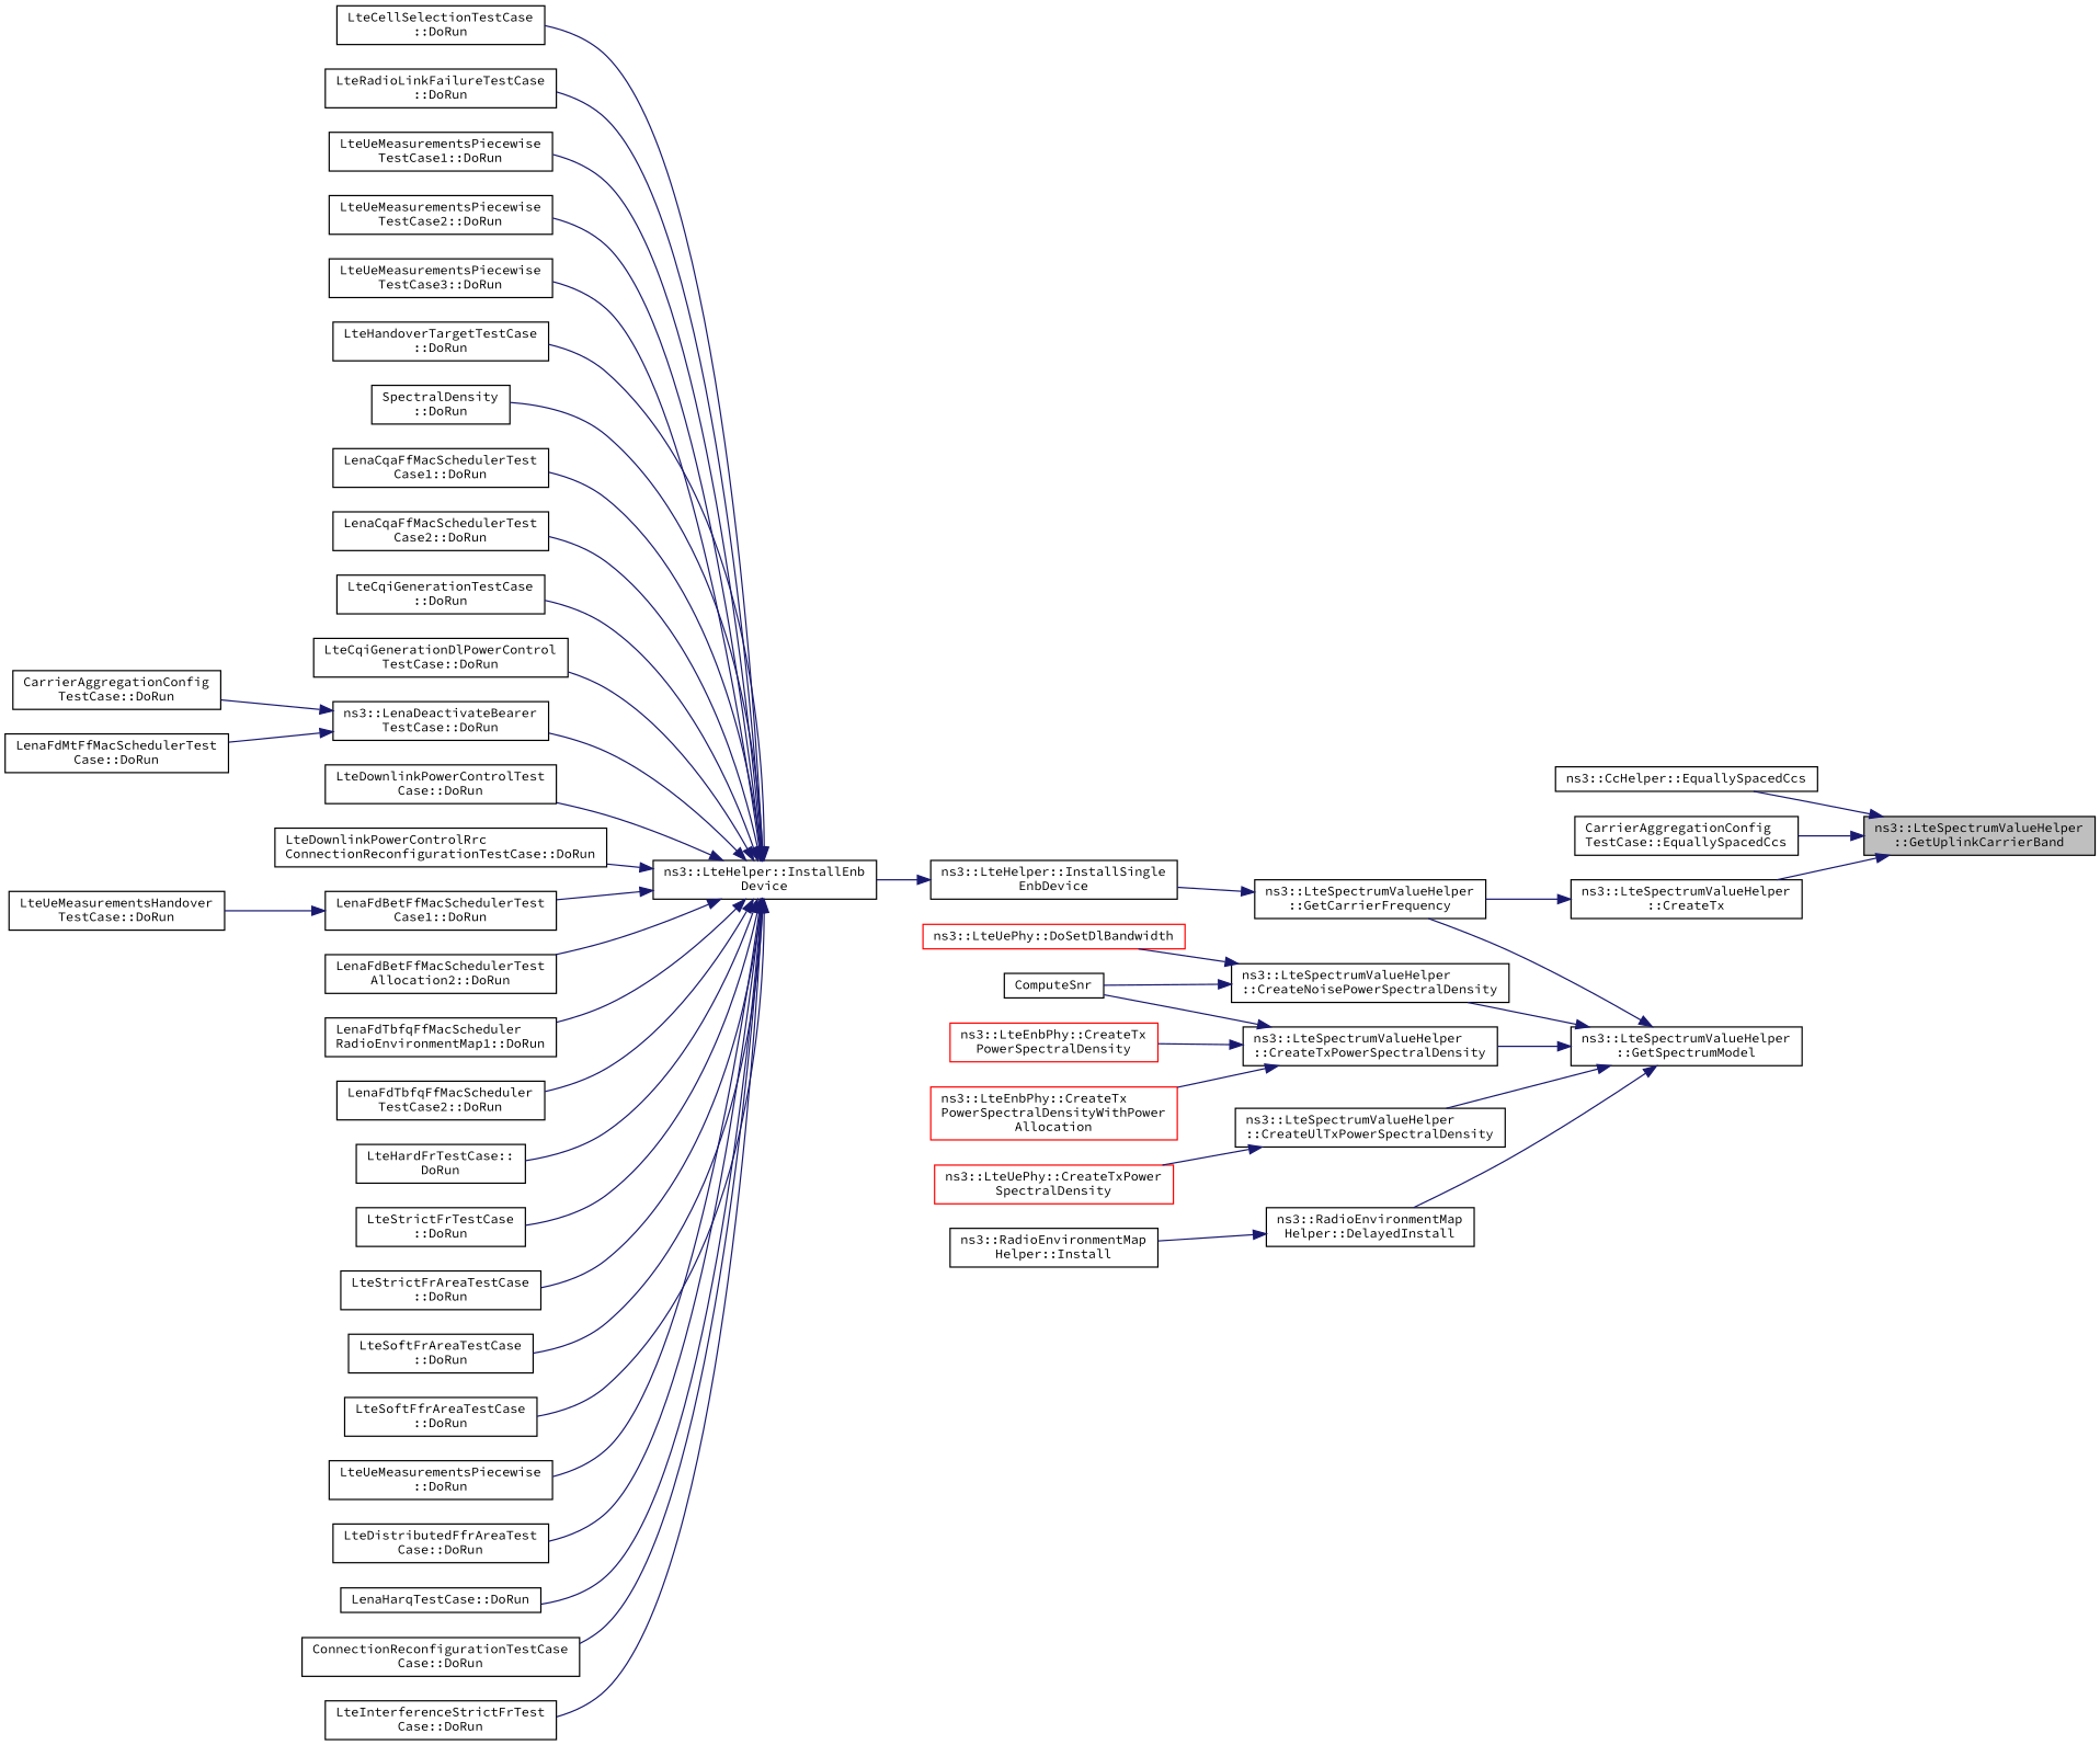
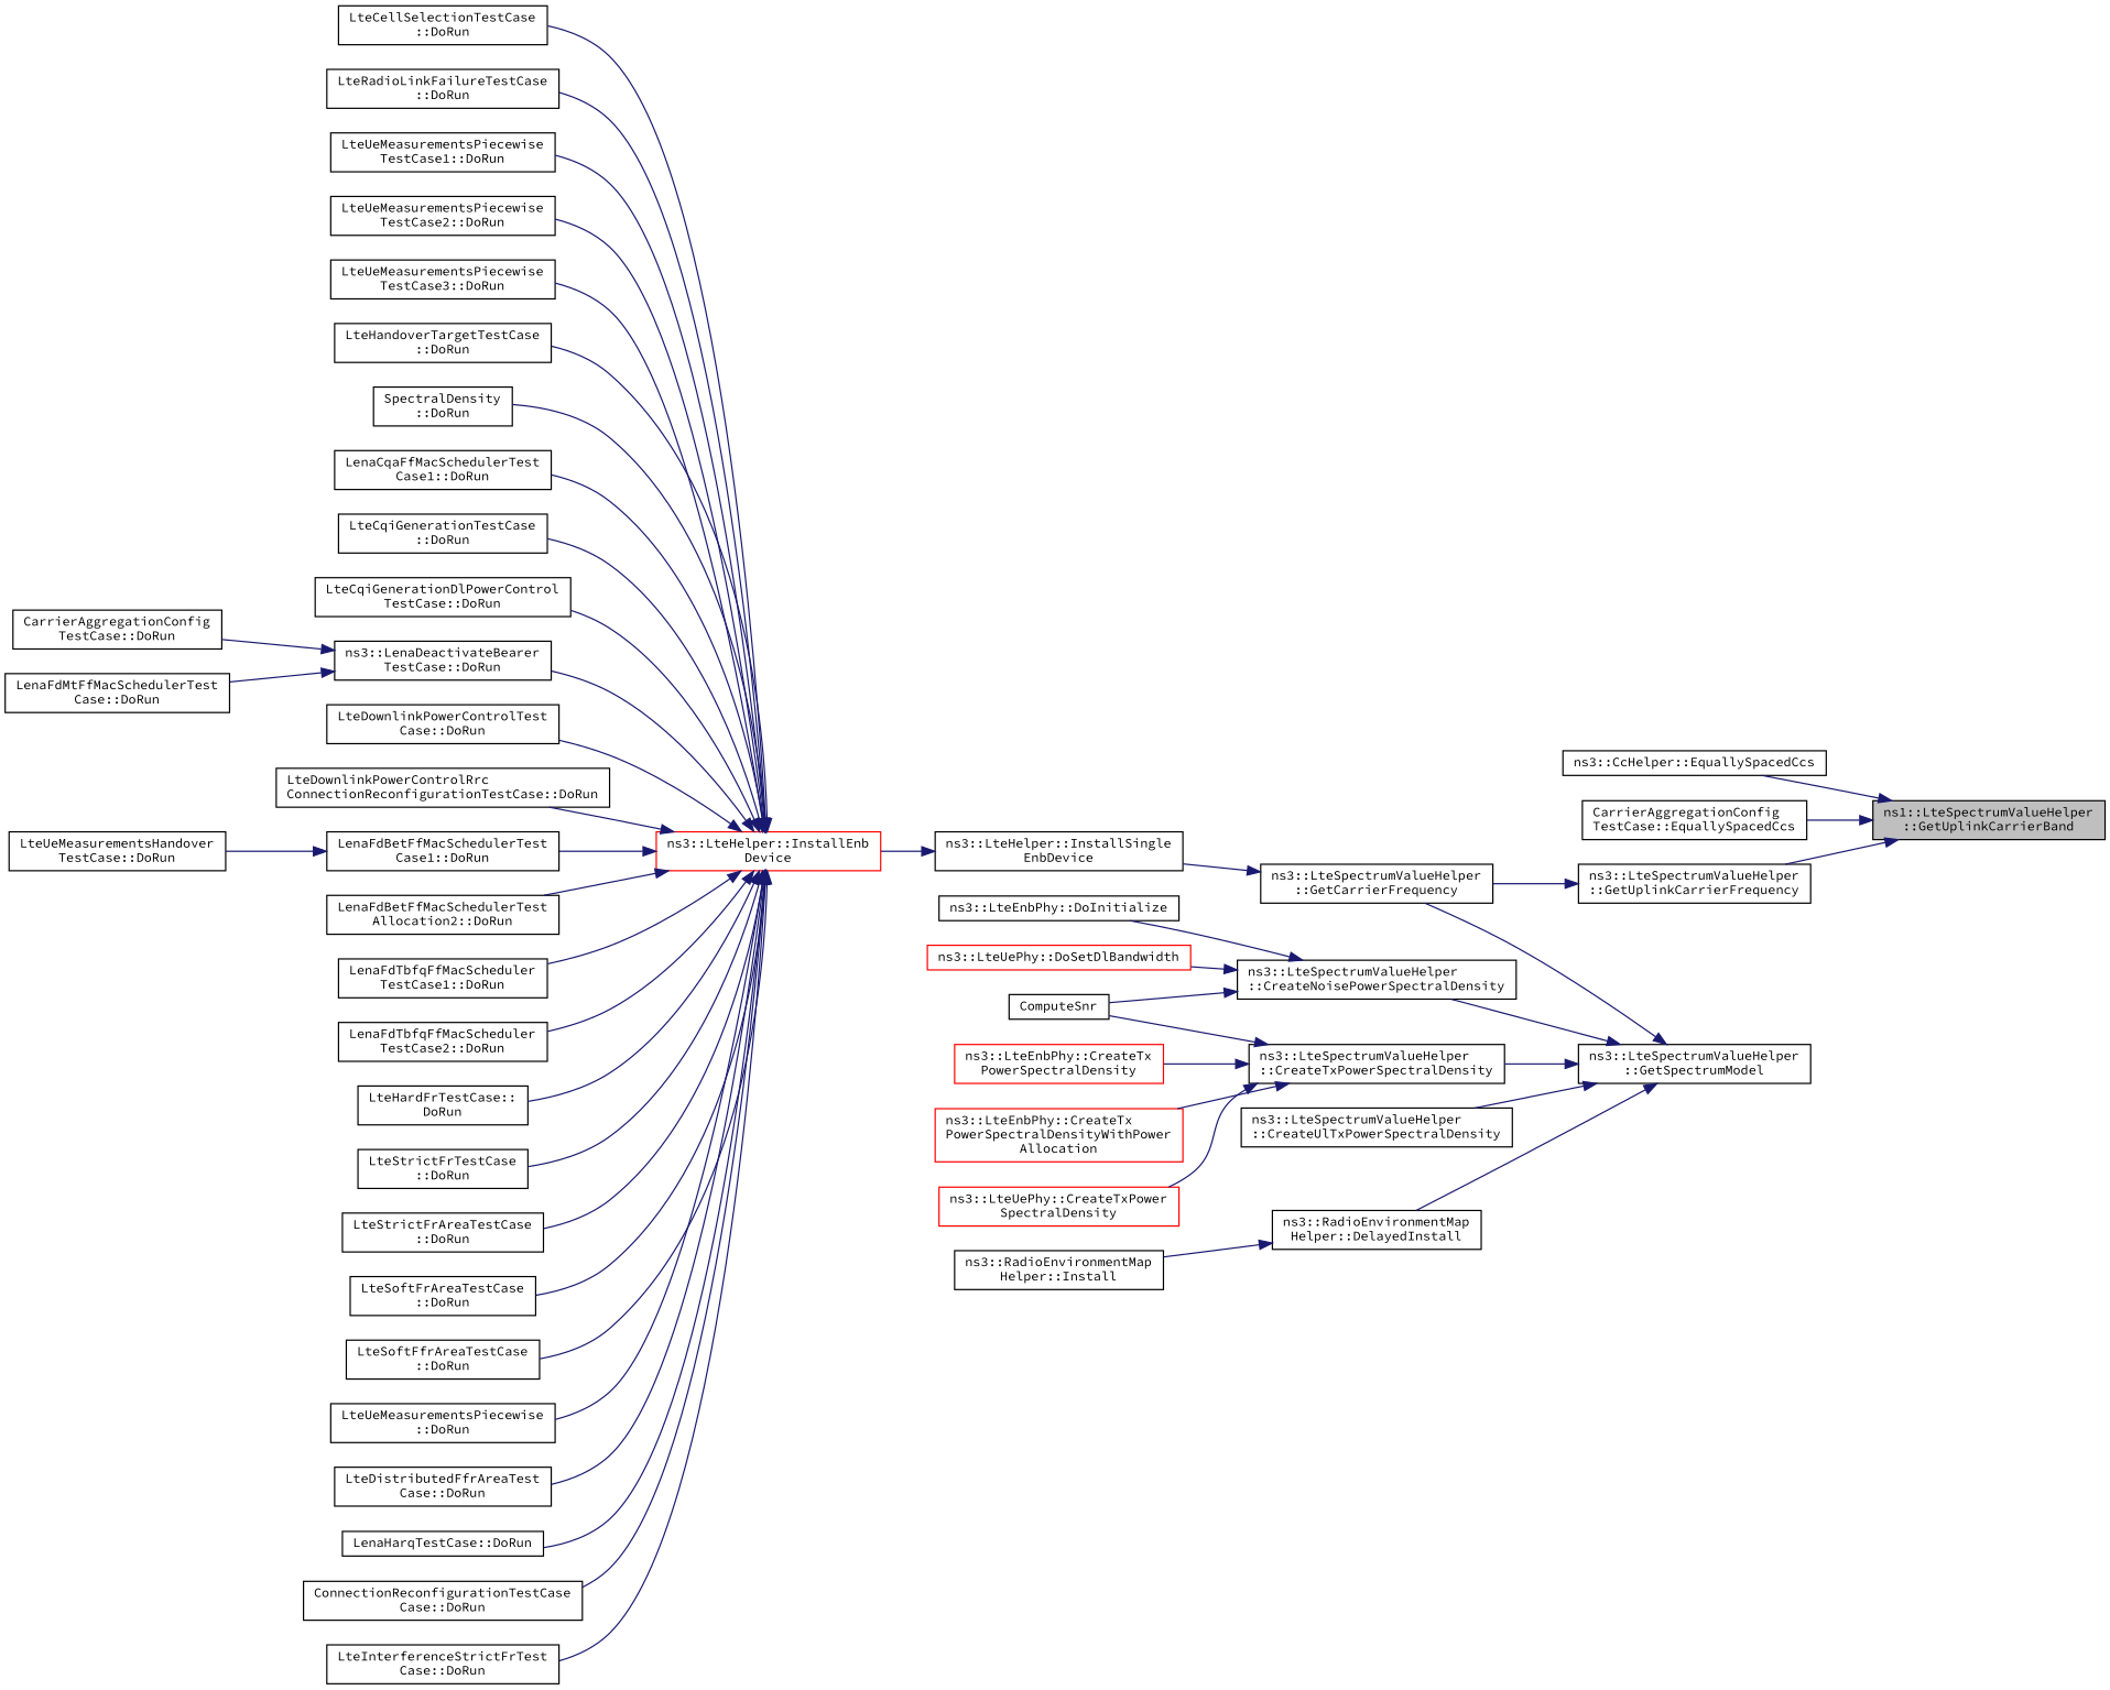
  digraph {
    fontname="Source Code Pro"
    rankdir=RL
    node [color=black fillcolor=white fontname="Source Code Pro" fontsize=10 shape=record style=filled]
    edge [color=midnightblue dir=back fontname="Source Code Pro" fontsize=10 labelfontname=Helvetica labelfontsize=10 style=solid]
-   n1 [fillcolor=grey75 fontcolor=black height=0.2 label="ns3::LteSpectrumValueHelper\l::GetUplinkCarrierBand" width=0.4]
+   n1 [fillcolor=grey75 fontcolor=black height=0.2 label="ns1::LteSpectrumValueHelper\l::GetUplinkCarrierBand" width=0.4]
    n2 [height=0.2 label="ns3::CcHelper::EquallySpacedCcs" width=0.4]
    n3 [height=0.2 label="CarrierAggregationConfig\lTestCase::EquallySpacedCcs" width=0.4]
-   n4 [height=0.2 label="ns3::LteSpectrumValueHelper\l::CreateTx" width=0.4]
+   n4 [height=0.2 label="ns3::LteSpectrumValueHelper\l::GetUplinkCarrierFrequency" width=0.4]
    n5 [height=0.2 label="ns3::LteSpectrumValueHelper\l::GetCarrierFrequency" width=0.4]
    n6 [height=0.2 label="ns3::LteHelper::InstallSingle\lEnbDevice" width=0.4]
    n7 [height=0.2 label="ns3::LteSpectrumValueHelper\l::GetSpectrumModel" width=0.4]
    n8 [height=0.2 label="ns3::LteSpectrumValueHelper\l::CreateNoisePowerSpectralDensity" width=0.4]
    n9 [height=0.2 label="ns3::LteSpectrumValueHelper\l::CreateTxPowerSpectralDensity" width=0.4]
    n10 [height=0.2 label="ns3::LteSpectrumValueHelper\l::CreateUlTxPowerSpectralDensity" width=0.4]
    n11 [height=0.2 label="ns3::RadioEnvironmentMap\lHelper::DelayedInstall" width=0.4]
-   n12 [height=0.2 label="ns3::LteHelper::InstallEnb\lDevice" width=0.4]
+   n12 [color=red height=0.2 label="ns3::LteHelper::InstallEnb\lDevice" width=0.4]
    n13 [height=0.2 label=ComputeSnr width=0.4]
+   n14 [height=0.2 label="ns3::LteEnbPhy::DoInitialize" width=0.4]
    n15 [color=red height=0.2 label="ns3::LteUePhy::DoSetDlBandwidth" width=0.4]
    n16 [color=red height=0.2 label="ns3::LteEnbPhy::CreateTx\lPowerSpectralDensity" width=0.4]
    n17 [color=red height=0.2 label="ns3::LteEnbPhy::CreateTx\lPowerSpectralDensityWithPower\lAllocation" width=0.4]
    n18 [color=red height=0.2 label="ns3::LteUePhy::CreateTxPower\lSpectralDensity" width=0.4]
    n19 [height=0.2 label="ns3::RadioEnvironmentMap\lHelper::Install" width=0.4]
    n20 [height=0.2 label="LteCellSelectionTestCase\l::DoRun" width=0.4]
    n21 [height=0.2 label="LteRadioLinkFailureTestCase\l::DoRun" width=0.4]
    n22 [height=0.2 label="LteUeMeasurementsPiecewise\lTestCase1::DoRun" width=0.4]
    n23 [height=0.2 label="LteUeMeasurementsPiecewise\lTestCase2::DoRun" width=0.4]
    n24 [height=0.2 label="LteUeMeasurementsPiecewise\lTestCase3::DoRun" width=0.4]
    n25 [height=0.2 label="LteHandoverTargetTestCase\l::DoRun" width=0.4]
    n26 [height=0.2 label="SpectralDensity\l::DoRun" width=0.4]
    n27 [height=0.2 label="LenaCqaFfMacSchedulerTest\lCase1::DoRun" width=0.4]
-   n28 [height=0.2 label="LenaCqaFfMacSchedulerTest\lCase2::DoRun" width=0.4]
    n29 [height=0.2 label="LteCqiGenerationTestCase\l::DoRun" width=0.4]
    n30 [height=0.2 label="LteCqiGenerationDlPowerControl\lTestCase::DoRun" width=0.4]
    n31 [height=0.2 label="ns3::LenaDeactivateBearer\lTestCase::DoRun" width=0.4]
    n32 [height=0.2 label="LteDownlinkPowerControlTest\lCase::DoRun" width=0.4]
    n33 [height=0.2 label="LteDownlinkPowerControlRrc\lConnectionReconfigurationTestCase::DoRun" width=0.4]
    n34 [height=0.2 label="LenaFdBetFfMacSchedulerTest\lCase1::DoRun" width=0.4]
    n35 [height=0.2 label="LenaFdBetFfMacSchedulerTest\lAllocation2::DoRun" width=0.4]
-   n36 [height=0.2 label="LenaFdTbfqFfMacScheduler\lRadioEnvironmentMap1::DoRun" width=0.4]
+   n36 [height=0.2 label="LenaFdTbfqFfMacScheduler\lTestCase1::DoRun" width=0.4]
    n37 [height=0.2 label="LenaFdTbfqFfMacScheduler\lTestCase2::DoRun" width=0.4]
    n38 [height=0.2 label="LteHardFrTestCase::\lDoRun" width=0.4]
    n39 [height=0.2 label="LteStrictFrTestCase\l::DoRun" width=0.4]
    n40 [height=0.2 label="LteStrictFrAreaTestCase\l::DoRun" width=0.4]
    n41 [height=0.2 label="LteSoftFrAreaTestCase\l::DoRun" width=0.4]
    n42 [height=0.2 label="LteSoftFfrAreaTestCase\l::DoRun" width=0.4]
    n43 [height=0.2 label="LteUeMeasurementsPiecewise\l::DoRun" width=0.4]
    n44 [height=0.2 label="LteDistributedFfrAreaTest\lCase::DoRun" width=0.4]
    n45 [height=0.2 label="LenaHarqTestCase::DoRun" width=0.4]
    n46 [height=0.2 label="ConnectionReconfigurationTestCase\lCase::DoRun" width=0.4]
    n47 [height=0.2 label="LteInterferenceStrictFrTest\lCase::DoRun" width=0.4]
    n48 [height=0.2 label="LteUeMeasurementsHandover\lTestCase::DoRun" width=0.4]
    n49 [height=0.2 label="CarrierAggregationConfig\lTestCase::DoRun" width=0.4]
    n50 [height=0.2 label="LenaFdMtFfMacSchedulerTest\lCase::DoRun" width=0.4]
    n1 -> n2
    n1 -> n3
    n1 -> n4
    n4 -> n5
    n5 -> n6
    n6 -> n12
    n7 -> n5
    n7 -> n8
    n7 -> n9
    n7 -> n10
    n7 -> n11
    n8 -> n13
+   n8 -> n14
    n8 -> n15
    n9 -> n13
    n9 -> n16
    n9 -> n17
-   n10 -> n18
+   n9 -> n18
    n11 -> n19
    n12 -> n20
    n12 -> n21
    n12 -> n22
    n12 -> n23
    n12 -> n24
    n12 -> n25
    n12 -> n26
    n12 -> n27
-   n12 -> n28
    n12 -> n29
    n12 -> n30
    n12 -> n31
    n12 -> n32
    n12 -> n33
    n12 -> n34
    n12 -> n35
    n12 -> n36
    n12 -> n37
    n12 -> n38
    n12 -> n39
    n12 -> n40
    n12 -> n41
    n12 -> n42
    n12 -> n43
    n12 -> n44
    n12 -> n45
    n12 -> n46
    n12 -> n47
    n31 -> n49
    n31 -> n50
    n34 -> n48
  }
